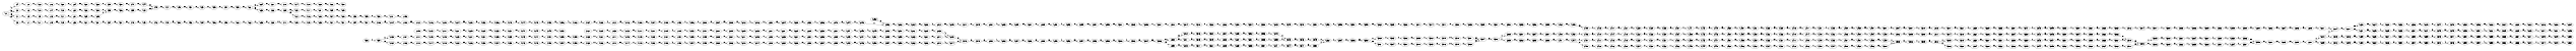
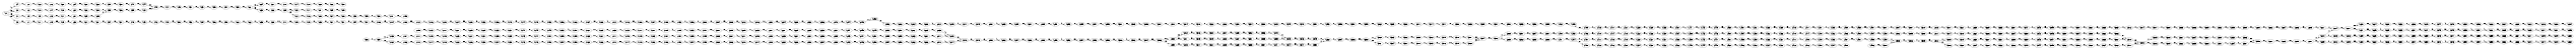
  strict digraph {
    rankdir=LR
    S0
    S1
    S2
    S3
    S4
    S5
    S6
    S7
    S8
    S9
    S10
    S11
    S12
    S13
    S14
    S15
    S16
    S17
    S18
    S19
    S20
    S21
    S22
    S23
    S24
    S25
    S26
    S27
    S28
    S29
    S30
    S31
    S32
    S33
    S34
    S35
    S36
    S37
    S38
    S39
    S40
    S41
    S42
    S43
    S44
    S45
    S46
    S47
    S48
    S49
    S50
    S51
    S52
    S53
    S54
    S55
    S56
    S57
    S58
    S59
    S60
    S61
    S62
    S63
    S64
    S65
    S66
    S67
    S68
    S69
    S70
    S71
    S72
    S73
    S74
    S75
    S76
    S77
    S78
    S79
    S80
    S81
    S82
    S83
    S84
    S85
    S86
    S87
    S88
    S89
    S90
    S91
    S92
    S94
    S95
    S97
    S98
    S96
    S99
    S100
    S101
    S102
    S103
    S104
    S105
    S106
    S107
    S108
    S110
    S111
    S112
    S109
    S113
    S114
    S115
    S116
    S117
    S118
    S119
    S120
    S121
    S122
    S123
    S124
    S125
    S126
    S127
    S128
    S129
    S130
    S131
    S132
    S133
    S134
    S135
    S136
    S137
    S138
    S139
    S140
    S141
    S142
    S143
    S144
    S145
    S146
    S147
    S148
    S149
    S150
    S151
    S152
    S153
    S154
    S155
    S156
+   S157
    S158
    S159
    S160
    S161
    S162
    S163
    S164
    S165
    S166
    S167
    S168
    S169
    S170
    S171
    S172
    S173
    S174
    S175
    S176
    S177
    S178
    S179
    S180
    S181
    S182
    S183
    S184
    S185
    S186
    S187
    S188
    S189
    S190
    S191
    S192
    S193
    S194
    S195
    S196
    S197
    S198
    S199
    S200
    S201
    S202
    S203
    S204
    S205
    S206
    S207
    S208
    S209
    S210
    S211
    S212
    S213
    S214
    S215
    S216
    S217
    S218
    S219
    S220
    S221
    S222
    S223
    S224
    S225
    S226
    S227
    S228
    S229
    S230
    S231
    S232
    S233
    S234
    S235
    S236
    S237
    S238
    S239
    S240
    S241
    S242
    S243
    S244
    S245
    S246
    S247
    S248
    S249
    S250
    S251
    S252
    S253
    S254
    S255
    S256
    S257
    S258
    S259
    S260
    S261
    S262
    S263
    S264
    S265
    S266
    S267
    S268
    S269
    S270
    S271
    S272
    S273
    S274
    S275
    S276
    S277
    S278
    S279
    S280
    S281
    S282
    S283
    S284
    S285
    S286
    S287
    S288
    S289
    S290
    S291
    S292
    S293
    S294
    S295
    S296
    S297
    S298
    S299
    S300
    S301
    S302
    S303
    S304
    S305
    S306
    S307
    S308
    S309
    S310
    S311
    S312
    S313
    S314
    S315
    S316
    S317
    S318
    S319
    S320
    S321
    S322
    S323
    S324
    S325
    S326
    S327
    S328
    S329
    S330
    S331
    S332
    S333
    S334
    S335
    S336
    S337
    S338
    S339
    S340
    S341
    S342
    S343
    S344
    S345
    S346
    S347
    S348
    S349
    S350
    S351
    S352
    S353
    S354
    S355
    S356
    S357
    S358
    S359
    S360
    S361
    S362
    S363
    S364
    S365
    S366
    S367
    S368
    S369
    S370
    S371
    S372
    S373
    S374
    S375
    S376
    S377
    S378
    S379
    S380
    S381
    S382
    S383
    S384
    S385
    S386
    S387
    S388
    S389
    S390
    S391
    S392
    S393
    S394
    S395
    S396
    S397
    S398
    S399
    S400
    S401
    S402
    S403
    S404
    S405
    S406
    S407
    S408
    S409
    S410
    S411
    S412
    S413
    S414
    S415
    S416
    S417
    S418
    S419
    S420
    S421
    S422
    S423
    S424
    S425
    S426
    S427
    S428
    S429
    S430
    S431
    S432
    S433
    S434
    S435
    S436
    S437
    S438
    S439
    S440
    S441
    S442
    S443
    S444
    S445
    S446
    S447
    S448
    S449
    S450
    S451
    S452
    S453
    S454
    S455
    S456
    S457
    S458
    S459
    S460
    S461
    S462
    S463
    S464
    S465
    S466
    S467
    S468
    S469
    S470
    S471
    S472
    S473
    S474
    S475
    S476
    S477
    S478
    S479
    S480
    S481
    S482
    S483
    S484
    S485
    S486
    S487
    S488
    S489
    S490
    S491
-   S492
    S493
    S494
    S495
    S496
    S497
    S498
    S499
    S500
    S501
    S502
    S503
    S504
    S505
    S506
    S507
    S508
    S509
    S510
    S511
    S512
    S513
    S514
    S515
    S516
    S517
    S518
    S519
    S520
    S521
    S522
    S523
    S524
    S525
    S526
    S527
    S528
    S529
    S530
    S531
    S532
    S533
    S534
    S535
    S536
    S537
    S538
    S539
    S540
    S541
    S542
    S543
    S544
    S545
    S546
    S547
    S548
    S549
    S550
    S551
    S552
    S553
    S554
    S555
    S556
    S557
    S558
    S559
    S560
    S561
    S562
    S563
    S564
    S565
    S566
    S567
    S568
    S569
    S570
    S571
    S572
    S573
    S574
    S575
    S576
    S577
    S578
    S579
    S580
    S581
    S582
    S583
    S584
    S585
    S586
    S587
    S588
    S589
    S590
    S591
    S592
    S593
    n594 [label=S694]
    S595
    S596
    S597
    S598
    S599
    S600
    S601
    S602
    S603
    S604
    S605
    S606
    S607
    S608
    S609
    S610
    S611
    S612
    S613
    S614
    S615
    S616
    S617
    S618
    S619
    S620
    S621
    S622
    S623
    S624
    S625
    S626
    S627
    S628
    S629
    S630
    S631
    S632
    S633
    S634
    S635
    S636
    S637
    S638
    S639
    S640
    S641
    S642
    S643
    S644
    S645
    S646
    S647
    S648
    S649
    S650
    S651
    S652
    S653
    S654
    S655
    S656
    S657
    S658
    S659
    S660
    S661
    S662
    S663
    S664
    S665
    S666
    S667
    S668
    S669
    S670
    S671
    S672
    S673
    S674
    S675
    S676
    S677
    S678
    S679
    S680
    S681
    S682
    S683
    S684
    S685
    S0 -> S1 [label=G]
    S0 -> S2 [label=F]
    S0 -> S3 [label=R]
    S0 -> S4 [label=S]
    S1 -> S5 [label=I]
    S2 -> S6 [label=I]
    S3 -> S7 [label=T]
    S4 -> S8 [label=I]
    S5 -> S9 [label=Y]
    S6 -> S10 [label=Y]
    S7 -> S11 [label=P]
    S8 -> S12 [label=Y]
    S9 -> S13 [label=V]
    S10 -> S14 [label=V]
    S11 -> S15 [label=I]
    S12 -> S16 [label=V]
    S13 -> S17 [label=L]
    S14 -> S18 [label=L]
    S15 -> S19 [label=E]
    S16 -> S20 [label=V]
    S17 -> S21 [label=Q]
    S18 -> S22 [label=Q]
    S19 -> S23 [label=E]
    S20 -> S24 [label=Q]
    S21 -> S25 [label=R]
    S22 -> S26 [label=R]
    S23 -> S27 [label=K]
    S24 -> S28 [label=R]
    S25 -> S29 [label=P]
    S26 -> S30 [label=P]
    S27 -> S31 [label=R]
    S28 -> S32 [label=P]
    S29 -> S33 [label=I]
    S30 -> S33 [label=I]
    S31 -> S34 [label=A]
    S32 -> S35 [label=I]
    S33 -> S36 [label=D]
    S34 -> S37 [label=K]
    S35 -> S38 [label=D]
    S36 -> S39 [label=E]
    S37 -> S40 [label=Q]
    S38 -> S41 [label=E]
    S39 -> S42 [label=K]
    S40 -> S43 [label=F]
    S41 -> S44 [label=K]
    S42 -> S45 [label=K]
    S43 -> S46 [label=Y]
    S44 -> S45 [label=K]
    S45 -> S47 [label=T]
    S46 -> S48 [label=L]
    S47 -> S49 [label=K]
    S48 -> S50 [label=E]
    S49 -> S51 [label=Q]
    S50 -> S52 [label=P]
    S51 -> S53 [label=F]
    S52 -> S54 [label=Y]
    S53 -> S55 [label=Y]
    S54 -> S56 [label=M]
    S55 -> S57 [label=L]
    S56 -> S58 [label=H]
    S57 -> S59 [label=E]
    S58 -> S60 [label=V]
    S59 -> S61 [label=P]
    S60 -> S62 [label=W]
    S61 -> S63 [label=F]
    S61 -> S64 [label=L]
    S62 -> S65 [label=Y]
    S63 -> S66 [label=A]
    S64 -> S67 [label=A]
    S65 -> S68 [label=A]
    S66 -> S69 [label=H]
    S67 -> S70 [label=H]
    S68 -> S71 [label=M]
    S69 -> S72 [label=F]
    S69 -> S73 [label=L]
    S70 -> S74 [label=L]
    S71 -> S75 [label=Q]
    S72 -> S76 [label=W]
    S73 -> S77 [label=W]
    S74 -> S78 [label=W]
    S75 -> S79 [label=V]
    S76 -> S80 [label=Y]
    S77 -> S81 [label=Y]
    S78 -> S82 [label=Y]
    S79 -> S83 [label=L]
    S80 -> S84 [label=A]
    S81 -> S85 [label=G]
    S82 -> S86 [label=G]
    S83 -> S87 [label=L]
    S84 -> S88 [label=L]
    S85 -> S89 [label=L]
    S86 -> S90 [label=L]
    S87 -> S91 [label=Y]
    S88 -> S92 [label=Q]
    S91 -> S94 [label=L]
    S92 -> S95 [label=L]
    S94 -> S97 [label=K]
    S95 -> S98 [label=I]
    S97 -> S100 [label=T]
    S98 -> S101 [label=Y]
    S96 -> S99 [label=I]
    S99 -> S102 [label=F]
    S99 -> S103 [label=Y]
    S100 -> S104 [label=E]
    S101 -> S105 [label=F]
    S102 -> S106 [label=Y]
    S103 -> S107 [label=F]
    S104 -> S108 [label=W]
    S106 -> S110 [label=F]
    S107 -> S111 [label=F]
    S108 -> S112 [label=H]
    S110 -> S114 [label=K]
    S111 -> S115 [label=K]
    S112 -> S116 [label=I]
    S109 -> S113 [label=K]
    S113 -> S117 [label=V]
    S114 -> S118 [label=M]
    S115 -> S119 [label=M]
    S116 -> S120 [label=I]
    S117 -> S121 [label=Q]
    S118 -> S122 [label=Q]
    S119 -> S123 [label=Q]
    S120 -> S124 [label=T]
    S121 -> S125 [label=F]
    S122 -> S126 [label=F]
    S123 -> S127 [label=F]
    S124 -> S128 [label=H]
    S125 -> S129 [label=T]
    S126 -> S130 [label=P]
    S127 -> S131 [label=Q]
    S128 -> S132 [label=P]
    S129 -> S133 [label=M]
    S130 -> S134 [label=M]
    S131 -> S135 [label=M]
    S132 -> S136 [label=Y]
    S133 -> S137 [label=L]
    S134 -> S138 [label=L]
    S135 -> S139 [label=L]
    S136 -> S140 [label=D]
    S137 -> S141 [label=N]
    S138 -> S142 [label=T]
    S139 -> S143 [label=R]
    S140 -> S144 [label=E]
    S141 -> S145 [label=P]
    S142 -> S146 [label=H]
    S143 -> S147 [label=H]
    S144 -> S148 [label=W]
    S145 -> S149 [label=P]
    S146 -> S150 [label=P]
    S147 -> S151 [label=P]
    S148 -> S152 [label=L]
    S149 -> S153 [label=Y]
    S150 -> S154 [label=Y]
    S151 -> S155 [label=Y]
    S152 -> S156 [label=A]
+   S153 -> S157 [label=S]
    S154 -> S158 [label=G]
    S155 -> S159 [label=G]
    S156 -> S160 [label=S]
+   S157 -> S161 [label=R]
    S158 -> S162 [label=E]
    S159 -> S163 [label=E]
    S160 -> S164 [label=I]
    S161 -> S165 [label=W]
    S162 -> S166 [label=W]
    S163 -> S167 [label=W]
    S164 -> S168 [label=N]
    S165 -> S169 [label=L]
    S166 -> S170 [label=L]
    S167 -> S171 [label=L]
    S168 -> S172 [label=S]
    S169 -> S173 [label=I]
    S170 -> S174 [label=N]
    S171 -> S175 [label=S]
    S172 -> S176 [label=F]
    S173 -> S177 [label=T]
    S174 -> S178 [label=V]
    S175 -> S179 [label=A]
    S176 -> S180 [label=F]
    S177 -> S181 [label=P]
    S178 -> S182 [label=P]
    S179 -> S183 [label=P]
    S180 -> S184 [label=G]
    S181 -> S185 [label=D]
    S182 -> S186 [label=N]
    S183 -> S187 [label=D]
    S184 -> S188 [label=N]
    S185 -> S189 [label=S]
    S186 -> S190 [label=S]
    S187 -> S191 [label=A]
    S188 -> S192 [label=K]
    S189 -> S193 [label=I]
    S190 -> S194 [label=S]
    S191 -> S195 [label=L]
    S192 -> S196 [label=I]
    S193 -> S197 [label=Y]
    S194 -> S198 [label=F]
    S195 -> S199 [label=I]
    S196 -> S200 [label=I]
    S197 -> S201 [label=N]
    S198 -> S202 [label=N]
    S199 -> S203 [label=N]
    S200 -> S204 [label=L]
    S201 -> S205 [label=E]
    S202 -> S206 [label=E]
    S203 -> S207 [label=E]
    S204 -> S208 [label=H]
    S205 -> S209 [label=S]
    S206 -> S210 [label=S]
    S207 -> S211 [label=S]
    S208 -> S212 [label=A]
    S209 -> S213 [label=V]
    S210 -> S214 [label=L]
    S211 -> S215 [label=M]
    S212 -> S216 [label=S]
    S213 -> S217 [label=L]
    S214 -> S218 [label=L]
    S215 -> S219 [label=I]
    S216 -> S220 [label=W]
    S217 -> S221 [label=I]
    S218 -> S222 [label=I]
    S219 -> S223 [label=I]
    S220 -> S224 [label=G]
    S221 -> S225 [label=F]
    S222 -> S226 [label=S]
    S223 -> S227 [label=S]
    S224 -> S228 [label=V]
    S225 -> S229 [label=T]
    S226 -> S230 [label=A]
    S227 -> S231 [label=A]
    S228 -> S232 [label=A]
    S229 -> S233 [label=G]
    S230 -> S234 [label=G]
    S231 -> S235 [label=G]
    S232 -> S236 [label=V]
    S233 -> S237 [label=W]
    S234 -> S238 [label=W]
    S235 -> S239 [label=W]
    S236 -> S240 [label=I]
    S237 -> S241 [label=I]
    S238 -> S242 [label=A]
    S239 -> S243 [label=V]
    S240 -> S244 [label=C]
    S241 -> S245 [label=C]
    S242 -> S246 [label=F]
    S243 -> S247 [label=C]
    S244 -> S248 [label=W]
    S245 -> S249 [label=S]
    S246 -> S250 [label=S]
    S247 -> S251 [label=S]
-   S248 -> S256 [label=V]
+   S248 -> S252 [label=V]
    S249 -> S253 [label=F]
    S250 -> S254 [label=F]
    S251 -> S255 [label=F]
    S252 -> S256 [label=L]
    S253 -> S257 [label=L]
    S254 -> S258 [label=L]
    S255 -> S259 [label=L]
    S256 -> S260 [label=L]
    S257 -> S261 [label=Y]
    S258 -> S262 [label=Y]
    S259 -> S263 [label=Y]
    S260 -> S264 [label=Q]
    S261 -> S265 [label=F]
    S262 -> S266 [label=F]
    S263 -> S267 [label=F]
    S264 -> S268 [label=G]
    S265 -> S269 [label=A]
    S266 -> S270 [label=A]
    S267 -> S271 [label=A]
    S268 -> S272 [label=S]
    S269 -> S273 [label=S]
    S270 -> S274 [label=S]
    S271 -> S273 [label=S]
    S272 -> S275 [label=E]
    S273 -> S276 [label=L]
    S274 -> S276 [label=L]
    S275 -> S277 [label=S]
    S276 -> S278 [label=Q]
    S277 -> S279 [label=F]
    S278 -> S280 [label=G]
    S279 -> S281 [label=R]
    S280 -> S282 [label=S]
    S281 -> S283 [label=S]
    S282 -> S284 [label=E]
    S283 -> S285 [label=N]
    S284 -> S286 [label=N]
    S285 -> S287 [label=K]
    S286 -> S288 [label=F]
    S287 -> S289 [label=T]
    S288 -> S290 [label=K]
    S289 -> S291 [label=K]
    S290 -> S292 [label=S]
    S291 -> S293 [label=S]
    S292 -> S294 [label=H]
    S293 -> S295 [label=L]
    S294 -> S296 [label=K]
    S295 -> S297 [label=H]
    S296 -> S298 [label=T]
    S297 -> S299 [label=L]
    S298 -> S300 [label=K]
    S299 -> S301 [label=K]
    S300 -> S302 [label=S]
    S301 -> S303 [label=K]
    S302 -> S304 [label=F]
    S303 -> S305 [label=S]
    S304 -> S306 [label=H]
    S305 -> S307 [label=V]
    S306 -> S308 [label=M]
    S306 -> S309 [label=K]
    S307 -> S310 [label=K]
    S308 -> S311 [label=R]
    S308 -> S312 [label=K]
    S309 -> S313 [label=K]
    S310 -> S314 [label=D]
    S311 -> S315 [label=R]
    S312 -> S316 [label=R]
    S313 -> S317 [label=K]
    S314 -> S318 [label=V]
    S315 -> S319 [label=N]
    S316 -> S320 [label=N]
    S317 -> S321 [label=N]
    S318 -> S322 [label=I]
    S319 -> S323 [label=I]
    S320 -> S324 [label=I]
    S321 -> S325 [label=L]
    S322 -> S326 [label=Y]
    S323 -> S327 [label=K]
    S324 -> S328 [label=K]
    S325 -> S329 [label=K]
    S326 -> S330 [label=E]
    S327 -> S331 [label=D]
    S328 -> S332 [label=D]
    S329 -> S333 [label=D]
    S330 -> S334 [label=Q]
    S331 -> S335 [label=L]
    S332 -> S336 [label=L]
    S333 -> S337 [label=L]
    S334 -> S338 [label=I]
    S335 -> S339 [label=V]
    S336 -> S340 [label=V]
    S337 -> S341 [label=V]
    S338 -> S342 [label=V]
    S339 -> S343 [label=Y]
    S340 -> S343 [label=Y]
    S341 -> S344 [label=Y]
    S342 -> S345 [label=A]
    S343 -> S346 [label=E]
    S344 -> S347 [label=E]
    S345 -> S348 [label=H]
    S346 -> S349 [label=Q]
    S347 -> S350 [label=Q]
    S348 -> S351 [label=V]
    S349 -> S352 [label=I]
    S350 -> S352 [label=I]
    S351 -> S353 [label=V]
    S352 -> S354 [label=I]
    S353 -> S355 [label=I]
    S354 -> S356 [label=A]
    S355 -> S357 [label=L]
    S356 -> S358 [label=H]
    S357 -> S359 [label=M]
    S358 -> S360 [label=V]
    S358 -> S361 [label=M]
    S359 -> S362 [label=M]
    S360 -> S363 [label=I]
    S361 -> S364 [label=I]
    S362 -> S365 [label=A]
    S363 -> S366 [label=I]
    S364 -> S367 [label=I]
    S365 -> S368 [label=Q]
    S366 -> S369 [label=A]
    S367 -> S370 [label=A]
    S368 -> S371 [label=F]
    S369 -> S372 [label=V]
    S370 -> S373 [label=V]
    S371 -> S374 [label=L]
    S372 -> S375 [label=L]
    S373 -> S376 [label=L]
    S374 -> S377 [label=V]
    S375 -> S378 [label=M]
    S376 -> S379 [label=M]
    S377 -> S380 [label=T]
    S378 -> S381 [label=Y]
    S379 -> S382 [label=Y]
    S380 -> S383 [label=F]
    S381 -> S384 [label=F]
    S382 -> S384 [label=F]
    S383 -> S385 [label=I]
    S384 -> S386 [label=F]
    S385 -> S387 [label=D]
    S386 -> S388 [label=I]
    S386 -> S389 [label=V]
    S387 -> S390 [label=L]
    S388 -> S391 [label=T]
    S389 -> S392 [label=T]
    S390 -> S393 [label=Y]
    S391 -> S394 [label=A]
    S392 -> S395 [label=A]
    S393 -> S396 [label=G]
    S394 -> S397 [label=L]
    S395 -> S398 [label=L]
    S396 -> S399 [label=R]
    S397 -> S400 [label=D]
    S398 -> S401 [label=D]
    S399 -> S402 [label=T]
    S400 -> S403 [label=K]
    S401 -> S404 [label=K]
    S402 -> S405 [label=F]
    S403 -> S406 [label=I]
    S404 -> S407 [label=I]
    S404 -> S408 [label=L]
-   S405 -> S409 [label=E]
+   S409 -> S405 [label=E]
    S406 -> S410 [label=G]
    S407 -> S411 [label=G]
    S408 -> S412 [label=G]
    S409 -> S413 [label=I]
    S410 -> S414 [label=Y]
    S411 -> S415 [label=H]
    S412 -> S416 [label=H]
    S413 -> S417 [label=P]
    S414 -> S418 [label=Y]
    S415 -> S419 [label=H]
    S416 -> S420 [label=H]
    S417 -> S421 [label=F]
    S418 -> S422 [label=Y]
    S419 -> S423 [label=F]
    S420 -> S424 [label=F]
    S421 -> S425 [label=A]
    S422 -> S426 [label=F]
    S423 -> S427 [label=Y]
    S424 -> S428 [label=Y]
    S425 -> S429 [label=D]
    S426 -> S430 [label=S]
    S427 -> S431 [label=N]
    S428 -> S432 [label=N]
    S429 -> S433 [label=K]
    S430 -> S434 [label=A]
    S431 -> S435 [label=V]
    S432 -> S436 [label=V]
    S433 -> S437 [label=G]
    S434 -> S438 [label=S]
    S435 -> S439 [label=A]
    S436 -> S440 [label=T]
    S437 -> S441 [label=V]
    S438 -> S442 [label=E]
    S439 -> S443 [label=T]
    S440 -> S444 [label=T]
    S441 -> S445 [label=A]
    S442 -> S446 [label=T]
    S443 -> S447 [label=E]
    S444 -> S448 [label=E]
    S445 -> S449 [label=P]
    S446 -> S450 [label=A]
    S447 -> S451 [label=E]
    S448 -> S452 [label=E]
    S449 -> S453 [label=E]
    S450 -> S454 [label=Q]
    S451 -> S455 [label=P]
    S452 -> S456 [label=P]
    S453 -> S457 [label=L]
    S454 -> S458 [label=E]
    S455 -> S459 [label=G]
    S456 -> S460 [label=G]
    S457 -> S461 [label=E]
    S458 -> S462 [label=E]
    S459 -> S463 [label=E]
    S460 -> S464 [label=E]
    S461 -> S465 [label=G]
    S462 -> S466 [label=T]
    S463 -> S467 [label=N]
    S464 -> S468 [label=N]
    S465 -> S469 [label=E]
    S466 -> S470 [label=A]
    S467 -> S471 [label=A]
    S468 -> S472 [label=V]
    S469 -> S473 [label=E]
    S470 -> S474 [label=P]
    S471 -> S475 [label=S]
    S472 -> S476 [label=S]
    S473 -> S477 [label=N]
    S474 -> S478 [label=L]
    S475 -> S479 [label=I]
    S476 -> S480 [label=I]
    S477 -> S481 [label=K]
    S478 -> S482 [label=T]
    S479 -> S483 [label=T]
    S480 -> S484 [label=T]
    S481 -> S485 [label=I]
    S482 -> S486 [label=V]
    S483 -> S487 [label=V]
    S484 -> S488 [label=V]
    S485 -> S489 [label=F]
    S486 -> S490 [label=N]
    S487 -> S491 [label=N]
-   S488 -> S492 [label=N]
    S489 -> S493 [label=G]
    S490 -> S494 [label=Y]
    S491 -> S495 [label=Y]
-   S492 -> S496 [label=Y]
    S493 -> S497 [label=H]
    S494 -> S498 [label=Q]
    S495 -> S499 [label=Q]
    S496 -> S500 [label=Q]
    S497 -> S501 [label=Q]
    S498 -> S502 [label=L]
    S499 -> S503 [label=V]
    S500 -> S503 [label=V]
    S501 -> S504 [label=L]
    S502 -> S505 [label=T]
    S503 -> S506 [label=T]
    S504 -> S507 [label=F]
    S505 -> S508 [label=V]
    S506 -> S509 [label=I]
    S507 -> S510 [label=V]
    S508 -> S511 [label=F]
    S509 -> S512 [label=F]
    S510 -> S513 [label=F]
    S511 -> S514 [label=I]
    S512 -> S515 [label=I]
    S512 -> S516 [label=L]
    S513 -> S517 [label=V]
    S514 -> S518 [label=I]
    S515 -> S519 [label=V]
    S516 -> S520 [label=V]
    S517 -> S521 [label=R]
    S518 -> S522 [label=A]
    S519 -> S523 [label=A]
    S520 -> S524 [label=A]
    S521 -> S525 [label=S]
    S522 -> S526 [label=V]
    S523 -> S527 [label=F]
    S524 -> S528 [label=V]
    S525 -> S529 [label=V]
    S526 -> S530 [label=K]
    S527 -> S531 [label=K]
    S528 -> S532 [label=K]
    S529 -> S533 [label=K]
    S530 -> S534 [label=A]
    S531 -> S535 [label=S]
    S532 -> S536 [label=S]
    S533 -> S537 [label=A]
    S534 -> S538 [label=S]
    S535 -> S539 [label=T]
    S536 -> S540 [label=T]
    S537 -> S541 [label=T]
    S538 -> S542 [label=I]
    S539 -> S543 [label=I]
    S540 -> S544 [label=V]
    S541 -> S545 [label=I]
    S542 -> S546 [label=E]
    S543 -> S547 [label=E]
    S544 -> S548 [label=E]
    S545 -> S549 [label=E]
    S546 -> S550 [label=F]
    S547 -> S551 [label=F]
    S548 -> S552 [label=F]
    S549 -> S553 [label=A]
    S550 -> S554 [label=M]
    S551 -> S555 [label=M]
    S552 -> S556 [label=M]
    S553 -> S557 [label=V]
    S554 -> S558 [label=L]
    S555 -> S559 [label=L]
    S556 -> S560 [label=L]
    S557 -> S561 [label=L]
    S558 -> S562 [label=G]
    S559 -> S563 [label=G]
    S560 -> S564 [label=G]
    S561 -> S565 [label=G]
    S562 -> S566 [label=L]
    S563 -> S567 [label=L]
    S564 -> S568 [label=L]
    S565 -> S569 [label=L]
    S566 -> S570 [label=L]
    S567 -> S570 [label=L]
    S568 -> S571 [label=L]
    S569 -> S572 [label=V]
    S570 -> S573 [label=F]
    S571 -> S573 [label=F]
    S572 -> S574 [label=I]
    S573 -> S575 [label=V]
    S573 -> S576 [label=L]
    S574 -> S577 [label=L]
    S575 -> S578 [label=M]
    S576 -> S579 [label=M]
    S577 -> S580 [label=I]
    S578 -> S581 [label=A]
    S579 -> S582 [label=A]
    S580 -> S583 [label=A]
    S581 -> S584 [label=V]
    S582 -> S585 [label=V]
    S583 -> S586 [label=I]
    S584 -> S587 [label=C]
    S585 -> S588 [label=C]
    S586 -> S589 [label=C]
    S587 -> S590 [label=S]
    S588 -> S591 [label=S]
    S589 -> S592 [label=A]
    S590 -> S593 [label=V]
    S591 -> n594 [label=V]
    S592 -> S595 [label=L]
    S593 -> S596 [label=I]
    n594 -> S597 [label=I]
    S595 -> S598 [label=I]
    S596 -> S599 [label=D]
    S597 -> S599 [label=D]
    S598 -> S600 [label=D]
    S599 -> S601 [label=A]
    S600 -> S602 [label=A]
    S601 -> S603 [label=H]
    S602 -> S604 [label=H]
    S603 -> S605 [label=N]
    S604 -> S606 [label=N]
    S605 -> S607 [label=Q]
    S606 -> S608 [label=Q]
    S607 -> S609 [label=L]
    S607 -> S610 [label=I]
    S608 -> S611 [label=I]
    S609 -> S612 [label=I]
    S610 -> S613 [label=I]
    S610 -> S614 [label=V]
    S611 -> S614 [label=V]
    S612 -> S615 [label=F]
    S613 -> S616 [label=F]
    S614 -> S617 [label=F]
    S615 -> S618 [label=E]
    S616 -> S619 [label=E]
    S617 -> S620 [label=E]
    S617 -> S621 [label=D]
    S618 -> S622 [label=H]
    S619 -> S623 [label=H]
    S620 -> S624 [label=H]
    S621 -> S625 [label=H]
    S622 -> S626 [label=S]
    S623 -> S627 [label=S]
    S624 -> S628 [label=S]
    S625 -> S629 [label=S]
    S626 -> S630 [label=L]
    S627 -> S631 [label=M]
    S628 -> S632 [label=M]
    S629 -> S633 [label=L]
    S630 -> S634 [label=I]
    S631 -> S635 [label=V]
    S632 -> S636 [label=I]
    S633 -> S637 [label=V]
    S634 -> S638 [label=P]
    S635 -> S639 [label=P]
    S636 -> S640 [label=P]
    S637 -> S641 [label=P]
    S638 -> S642 [label=P]
    S639 -> S643 [label=P]
    S640 -> S644 [label=P]
    S641 -> S645 [label=P]
    S642 -> S646 [label=S]
    S643 -> S647 [label=N]
    S644 -> S648 [label=S]
    S645 -> S649 [label=N]
    S646 -> S650 [label=K]
    S647 -> S651 [label=K]
    S648 -> S652 [label=K]
    S649 -> S653 [label=K]
    S650 -> S654 [label=T]
    S651 -> S655 [label=N]
    S652 -> S656 [label=P]
    S653 -> S657 [label=S]
    S654 -> S658 [label=S]
    S655 -> S659 [label=T]
    S656 -> S660 [label=K]
    S657 -> S661 [label=S]
    S658 -> S662 [label=K]
    S659 -> S663 [label=K]
    S660 -> S664 [label=K]
    S661 -> S665 [label=K]
    S662 -> S666 [label=R]
    S663 -> S667 [label=K]
    S664 -> S668 [label=R]
    S665 -> S669 [label=K]
    S666 -> S670 [label=R]
    S667 -> S671 [label=R]
    S668 -> S672 [label=P]
    S669 -> S673 [label=R]
    S670 -> S674 [label=I]
    S671 -> S675 [label=I]
    S672 -> S676 [label=M]
    S673 -> S677 [label=I]
    S674 -> S678 [label=A]
    S675 -> S679 [label=P]
    S676 -> S680 [label=G]
    S677 -> S681 [label=G]
    S678 -> S682 [label=M]
    S679 -> S683 [label=M]
    S680 -> S684 [label=M]
    S681 -> S685 [label=M]
  }
